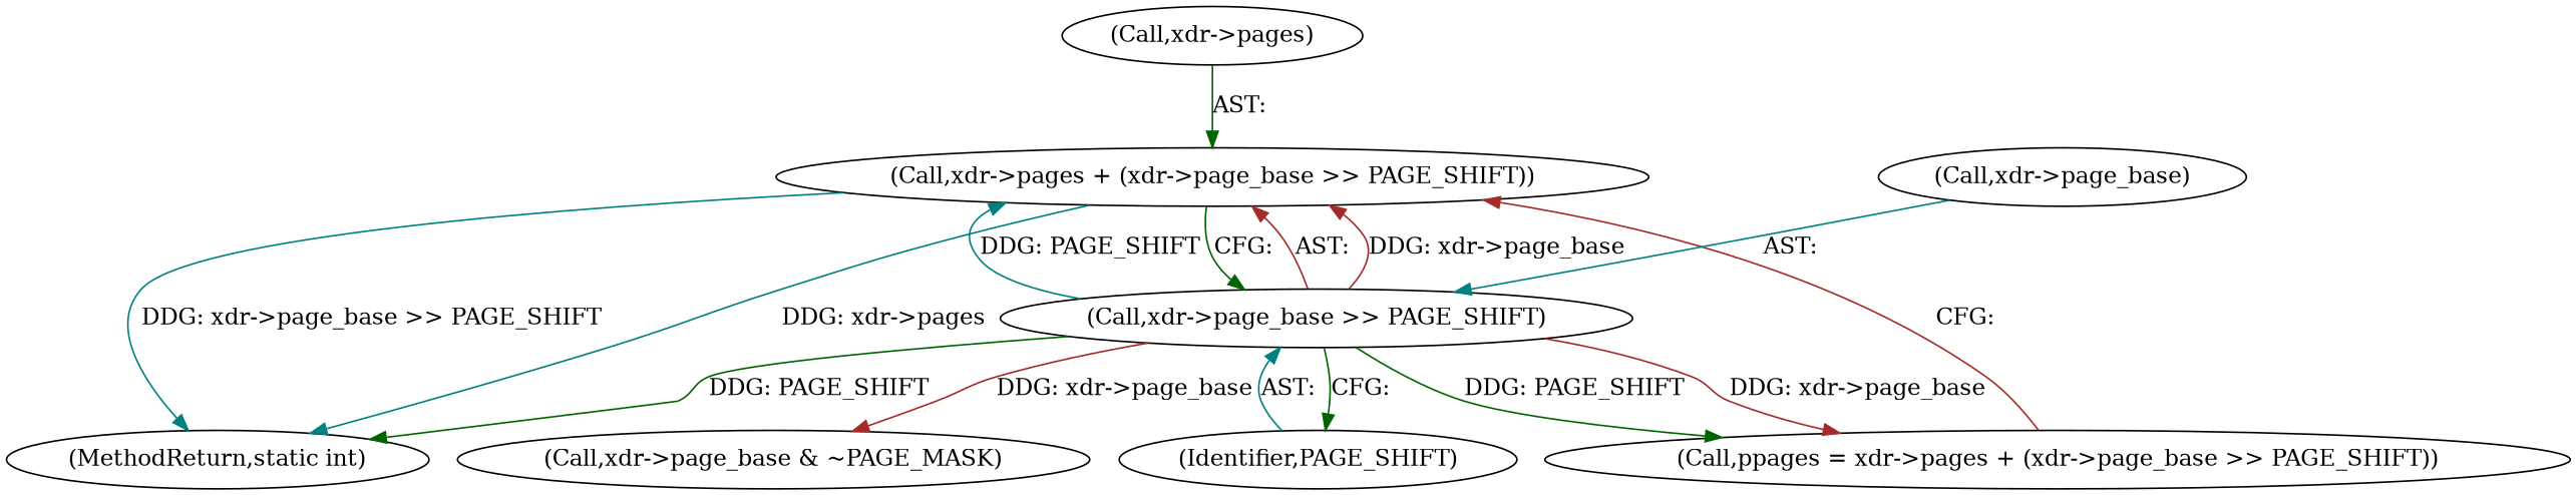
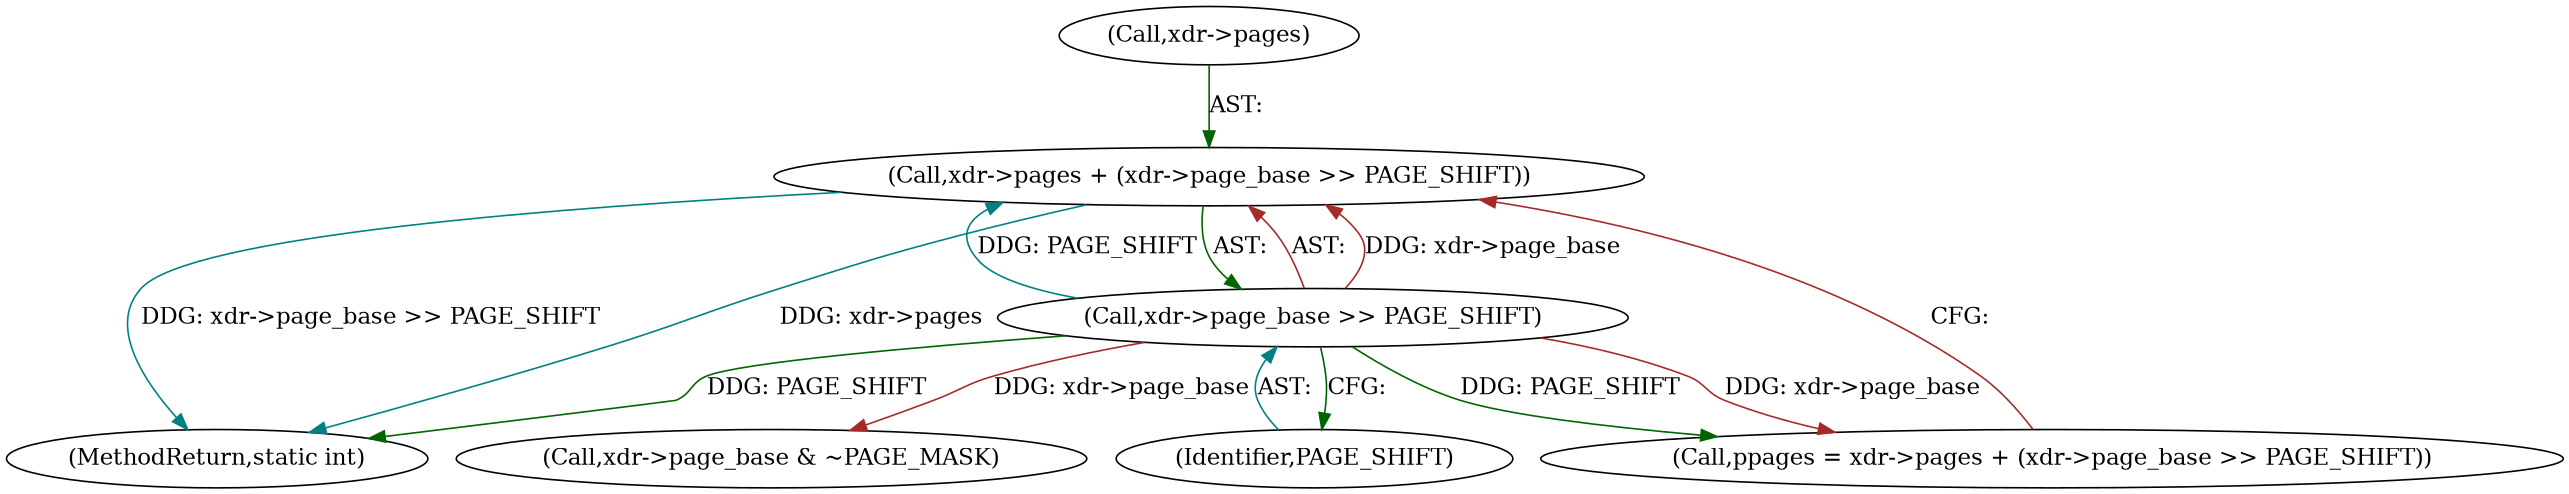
  digraph {
    edge [color=darkgreen]
    n1 [label="(Call,xdr->pages + (xdr->page_base >> PAGE_SHIFT))"]
    n2 [label="(Call,xdr->page_base >> PAGE_SHIFT)"]
    n3 [label="(MethodReturn,static int)"]
    n4 [label="(Call,ppages = xdr->pages + (xdr->page_base >> PAGE_SHIFT))"]
    n5 [label="(Call,xdr->page_base & ~PAGE_MASK)"]
    n6 [label="(Identifier,PAGE_SHIFT)"]
    n7 [label="(Call,xdr->pages)"]
-   n8 [label="(Call,xdr->page_base)"]
-   n1 -> n2 [label="CFG: "]
+   n1 -> n2 [label="AST: "]
    n1 -> n3 [color=teal label="DDG: xdr->pages"]
    n1 -> n3 [color=teal label="DDG: xdr->page_base >> PAGE_SHIFT"]
    n2 -> n1 [color=brown label="AST: "]
    n2 -> n1 [color=brown label="DDG: xdr->page_base"]
    n2 -> n1 [color=teal label="DDG: PAGE_SHIFT"]
    n2 -> n3 [label="DDG: PAGE_SHIFT"]
    n2 -> n4 [color=brown label="DDG: xdr->page_base"]
    n2 -> n4 [label="DDG: PAGE_SHIFT"]
    n2 -> n5 [color=brown label="DDG: xdr->page_base"]
    n2 -> n6 [label="CFG: "]
    n4 -> n1 [color=brown label="CFG: "]
    n6 -> n2 [color=teal label="AST: "]
    n7 -> n1 [label="AST: "]
-   n8 -> n2 [color=teal label="AST: "]
  }
